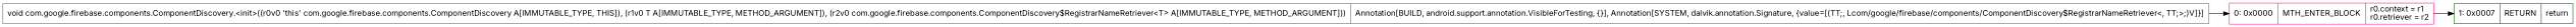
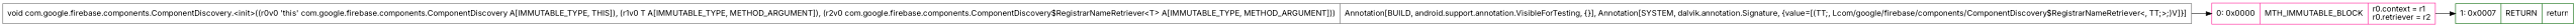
  digraph {
    rankdir=LR
    fontname=Inter
    node [shape=record fontname=Inter]
    edge [fontname=Inter]
-   n1 [label="{0\:\ 0x0000|MTH_ENTER_BLOCK\l|r0.context = r1\lr0.retriever = r2\l}" color=deeppink]
+   n1 [label="{0\:\ 0x0000|MTH_IMMUTABLE_BLOCK\l|r0.context = r1\lr0.retriever = r2\l}" color=deeppink]
    n2 [label="{1\:\ 0x0007|RETURN\l|return\l}" color=darkgreen]
    n3 [label="{void com.google.firebase.components.ComponentDiscovery.\<init\>((r0v0 'this' com.google.firebase.components.ComponentDiscovery A[IMMUTABLE_TYPE, THIS]), (r1v0 T A[IMMUTABLE_TYPE, METHOD_ARGUMENT]), (r2v0 com.google.firebase.components.ComponentDiscovery$RegistrarNameRetriever\<T\> A[IMMUTABLE_TYPE, METHOD_ARGUMENT]))  | Annotation[BUILD, android.support.annotation.VisibleForTesting, \{\}], Annotation[SYSTEM, dalvik.annotation.Signature, \{value=[(TT;, Lcom\/google\/firebase\/components\/ComponentDiscovery$RegistrarNameRetriever\<, TT;\>;)V]\}]\l}" color=gray40]
    n1 -> n2
    n3 -> n1
  }
